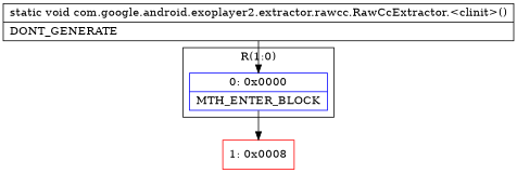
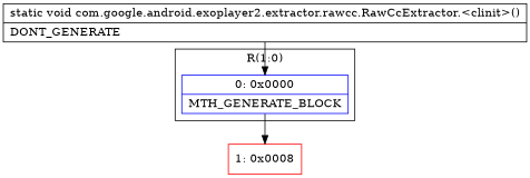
  digraph {
    node [shape=record]
-   n1 [color=blue label="{0\:\ 0x0000|MTH_ENTER_BLOCK\l}"]
+   n1 [color=blue label="{0\:\ 0x0000|MTH_GENERATE_BLOCK\l}"]
    n2 [color=red label="{1\:\ 0x0008}"]
    n3 [label="{static void com.google.android.exoplayer2.extractor.rawcc.RawCcExtractor.\<clinit\>()  | DONT_GENERATE\l}"]
    subgraph cluster_1 {
      label="R(1:0)"
      n1
    }
    n1 -> n2
    n3 -> n1
  }
